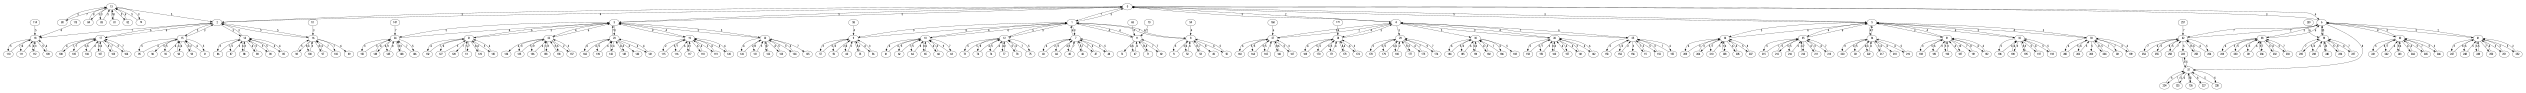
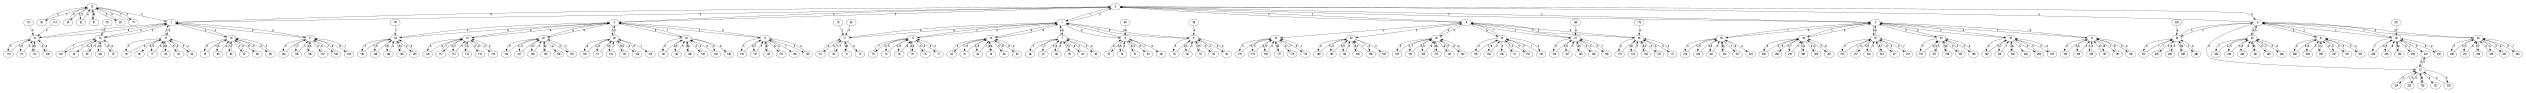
  strict digraph {
    fontname="Roboto Condensed"
    node [fontname="Roboto Condensed"]
    edge [fontname="Roboto Condensed"]
    0
    1
    2
    3
    4
    5
    6
    7
    8
    9
    10
    11
    12
    14
    15
    16
    17
    18
    19
    20
    21
    22
    23
    24
    25
    26
    27
    28
    29
    30
    31
    32
    33
    34
    35
    36
    37
    38
    39
    40
    41
    42
    43
    44
    45
    46
    47
    48
    49
    50
    51
    52
    53
    55
    56
    57
    59
    60
    61
    62
    63
    64
    65
    66
    67
    69
    71
    72
    73
    74
    75
    76
    77
    78
    85
    86
    87
    88
    89
    90
    91
    92
    93
    94
    95
    96
    97
    98
    99
    100
    102
    103
    104
    105
    106
    107
    108
    109
    110
    111
    112
    115
    116
    117
    118
    119
    120
    121
    122
    123
    124
    125
    126
    127
    128
    129
    130
    131
    132
    133
    134
    135
    136
    137
    138
    139
    140
    141
    142
    143
    144
    145
    146
    148
    149
    150
    151
    152
    153
    154
    155
    156
    157
    158
    159
    160
    161
    162
    163
    164
    165
    166
    167
    169
    170
    171
    173
    174
    175
    176
    177
    178
    179
    180
    181
    182
    183
    184
    185
    186
    187
    188
    189
    190
    191
    192
    193
    194
    195
    197
    198
    199
    200
    201
    202
    203
    204
    205
    206
    207
    208
    209
    210
    211
    212
    213
    214
    215
    216
    217
    218
    219
    220
    221
    222
    223
    224
    225
    n209 [label=726]
    227
    228
    229
    230
    231
    232
    233
    234
    235
    236
    237
    238
    240
    241
    242
    243
    244
    245
    246
    247
    248
    249
    250
    251
    252
    253
    254
    255
    256
    258
    257
    13
    79
    80
    81
    82
    83
    84
    54
    58
    68
    70
    101
    113
    114
    147
    168
    172
    239
    0 -> 1 [label=7]
    0 -> 2 [label=4]
    0 -> 3 [label=5]
    0 -> 4 [label=2]
    0 -> 5 [label=3]
    0 -> 6 [label=6]
    1 -> 0 [label=3]
    1 -> 7 [label=8]
    1 -> 8 [label=4]
    1 -> 9 [label=9]
    1 -> 10 [label=6]
    1 -> 11 [label=4]
    1 -> 12 [label=5]
    2 -> 0 [label=3]
    2 -> 14 [label=3]
    2 -> 15 [label=5]
    2 -> 16 [label=5]
    2 -> 17 [label=6]
    2 -> 18 [label=7]
    3 -> 0 [label=5]
    3 -> 19 [label=4]
    3 -> 20 [label=5]
    3 -> 21 [label=3]
    3 -> 22 [label=4]
    3 -> 23 [label=8]
    3 -> 24 [label=5]
    4 -> 0 [label=3]
    4 -> 25 [label=6]
    4 -> 26 [label=3]
    4 -> 27 [label=2]
    4 -> 28 [label=4]
    4 -> 29 [label=5]
    4 -> 30 [label=5]
    5 -> 0 [label=5]
    5 -> 31 [label=3]
    5 -> 32 [label=6]
    5 -> 33 [label=4]
    5 -> 34 [label=5]
    5 -> 35 [label=4]
    5 -> 36 [label=4]
    6 -> 0 [label=3]
    6 -> 37 [label=8]
    6 -> 38 [label=3]
    6 -> 39 [label=5]
    6 -> 40 [label=4]
    6 -> 41 [label=5]
    6 -> 42 [label=7]
    7 -> 1 [label=6]
    7 -> 43 [label=6]
    7 -> 44 [label=3]
    7 -> 45 [label=5]
    7 -> 46 [label=5]
    7 -> 47 [label=7]
    7 -> 48 [label=6]
    8 -> 1 [label=7]
    8 -> 49 [label=8]
    8 -> 50 [label=6]
    8 -> 51 [label=5]
    8 -> 52 [label=6]
    8 -> 53 [label=8]
    9 -> 1 [label=8]
    9 -> 55 [label=5]
    9 -> 56 [label=6]
    9 -> 57 [label=3]
    9 -> 59 [label=4]
    9 -> 60 [label=4]
    10 -> 1 [label=4]
    10 -> 61 [label=4]
    10 -> 62 [label=5]
    10 -> 63 [label=7]
    10 -> 64 [label=5]
    10 -> 65 [label=8]
    10 -> 66 [label=6]
    11 -> 1 [label=6]
    11 -> 67 [label=6]
    11 -> 69 [label=7]
    11 -> 71 [label=6]
    11 -> 72 [label=4]
    12 -> 1 [label=5]
    12 -> 73 [label=5]
    12 -> 74 [label=8]
    12 -> 75 [label=5]
    12 -> 76 [label=5]
    12 -> 77 [label=4]
    12 -> 78 [label=5]
    14 -> 2 [label=3]
    14 -> 85 [label=6]
    14 -> 86 [label=3]
    14 -> 87 [label=2]
    14 -> 88 [label=6]
    14 -> 89 [label=4]
    14 -> 90 [label=5]
    15 -> 2 [label=3]
    15 -> 91 [label=5]
    15 -> 92 [label=5]
    15 -> 93 [label=5]
    15 -> 94 [label=4]
    15 -> 95 [label=5]
    15 -> 96 [label=5]
    16 -> 2 [label=5]
    16 -> 97 [label=8]
    16 -> 98 [label=5]
    16 -> 99 [label=6]
    16 -> 100 [label=4]
    16 -> 102 [label=7]
    17 -> 2 [label=6]
    17 -> 103 [label=8]
    17 -> 104 [label=5]
    17 -> 105 [label=7]
    17 -> 106 [label=6]
    17 -> 107 [label=3]
    17 -> 108 [label=7]
+   18 -> 2 [label=4]
    18 -> 109 [label=5]
    18 -> 110 [label=5]
    18 -> 111 [label=6]
    18 -> 112 [label=4]
    19 -> 3 [label=8]
    19 -> 115 [label=2]
    19 -> 116 [label=7]
    19 -> 117 [label=4]
    19 -> 118 [label=6]
    19 -> 119 [label=2]
    19 -> 120 [label=6]
    20 -> 3 [label=3]
    20 -> 121 [label=8]
    20 -> 122 [label=5]
    20 -> 123 [label=4]
    20 -> 124 [label=3]
    20 -> 125 [label=7]
    20 -> 126 [label=4]
    21 -> 3 [label=6]
    21 -> 127 [label=6]
    21 -> 128 [label=7]
    21 -> 129 [label=6]
    21 -> 130 [label=5]
    21 -> 131 [label=7]
    21 -> 132 [label=4]
    22 -> 3 [label=6]
    22 -> 133 [label=6]
    22 -> 134 [label=4]
    22 -> 135 [label=3]
    22 -> 136 [label=9]
    22 -> 137 [label=2]
    22 -> 138 [label=3]
    23 -> 3 [label=7]
    23 -> 139 [label=5]
    23 -> 140 [label=4]
    23 -> 141 [label=6]
    23 -> 142 [label=4]
    23 -> 143 [label=4]
    23 -> 144 [label=6]
    24 -> 3 [label=4]
    24 -> 145 [label=3]
    24 -> 146 [label=5]
    24 -> 148 [label=8]
    24 -> 149 [label=6]
    24 -> 150 [label=3]
    25 -> 4 [label=7]
    25 -> 151 [label=7]
    25 -> 152 [label=5]
    25 -> 153 [label=5]
    25 -> 154 [label=4]
    25 -> 155 [label=4]
    25 -> 156 [label=3]
    26 -> 4 [label=4]
    26 -> 157 [label=6]
    26 -> 158 [label=5]
    26 -> 159 [label=7]
    26 -> 160 [label=8]
    26 -> 161 [label=4]
    26 -> 162 [label=6]
    27 -> 4 [label=5]
    27 -> 163 [label=6]
    27 -> 164 [label=5]
    27 -> 165 [label=5]
    27 -> 166 [label=8]
    27 -> 167 [label=5]
    28 -> 4 [label=3]
    28 -> 169 [label=4]
    28 -> 170 [label=2]
    28 -> 171 [label=5]
    28 -> 173 [label=6]
    28 -> 174 [label=6]
    29 -> 175 [label=6]
    29 -> 176 [label=9]
    29 -> 177 [label=5]
    29 -> 178 [label=5]
    29 -> 179 [label=5]
    29 -> 180 [label=4]
    30 -> 181 [label=5]
    30 -> 182 [label=4]
    30 -> 183 [label=5]
    30 -> 184 [label=6]
    30 -> 185 [label=4]
    30 -> 186 [label=4]
    31 -> 5 [label=4]
    31 -> 187 [label=10]
    31 -> 188 [label=3]
    31 -> 189 [label=6]
    31 -> 190 [label=5]
    31 -> 191 [label=7]
    31 -> 192 [label=4]
    32 -> 5 [label=3]
    32 -> 193 [label=5]
    32 -> 194 [label=5]
    32 -> 195 [label=3]
    32 -> 197 [label=5]
    32 -> 198 [label=3]
    33 -> 5 [label=3]
    33 -> 199 [label=3]
    33 -> 200 [label=6]
    33 -> 201 [label=7]
    33 -> 202 [label=6]
    33 -> 203 [label=5]
    33 -> 204 [label=4]
    34 -> 5 [label=6]
    34 -> 205 [label=6]
    34 -> 206 [label=5]
    34 -> 207 [label=5]
    34 -> 208 [label=6]
    34 -> 209 [label=6]
    34 -> 210 [label=7]
    35 -> 5 [label=6]
    35 -> 211 [label=6]
    35 -> 212 [label=5]
    35 -> 213 [label=4]
    35 -> 214 [label=7]
    35 -> 215 [label=5]
    35 -> 216 [label=5]
    36 -> 5 [label=7]
    36 -> 217 [label=1]
    36 -> 218 [label=4]
    36 -> 219 [label=6]
    36 -> 220 [label=9]
    36 -> 221 [label=5]
    36 -> 222 [label=4]
    37 -> 223 [label=4]
    37 -> 224 [label=1]
    37 -> 225 [label=4]
    37 -> n209 [label=3]
    37 -> 227 [label=6]
    37 -> 228 [label=6]
    38 -> 6 [label=6]
    38 -> 229 [label=6]
    38 -> 230 [label=5]
    38 -> 231 [label=5]
    38 -> 232 [label=3]
    38 -> 233 [label=5]
    38 -> 234 [label=7]
    39 -> 6 [label=5]
    39 -> 235 [label=5]
    39 -> 236 [label=5]
    39 -> 237 [label=6]
    39 -> 238 [label=4]
    39 -> 240 [label=7]
    40 -> 6 [label=5]
    40 -> 241 [label=5]
    40 -> 242 [label=7]
    40 -> 243 [label=5]
    40 -> 244 [label=4]
    40 -> 245 [label=5]
    40 -> 246 [label=5]
    41 -> 6 [label=2]
    41 -> 247 [label=3]
    41 -> 248 [label=6]
    41 -> 249 [label=6]
    41 -> 250 [label=7]
    41 -> 251 [label=3]
    41 -> 252 [label=5]
    42 -> 6 [label=2]
    42 -> 223 [label=5]
    42 -> 253 [label=8]
    42 -> 254 [label=7]
    42 -> 255 [label=5]
    42 -> 256 [label=5]
    42 -> 258 [label=5]
    43 -> 7 [label=2]
    44 -> 7 [label=4]
    45 -> 7 [label=7]
    46 -> 7 [label=7]
    47 -> 7 [label=6]
    48 -> 7 [label=5]
    50 -> 8 [label=5]
    51 -> 8 [label=5]
    52 -> 8 [label=6]
    53 -> 8 [label=7]
    55 -> 9 [label=2]
    56 -> 9 [label=3]
    57 -> 9 [label=5]
    59 -> 9 [label=2]
    60 -> 9 [label=5]
    61 -> 10 [label=6]
    62 -> 10 [label=7]
    63 -> 10 [label=9]
    64 -> 10 [label=8]
    65 -> 10 [label=4]
    66 -> 10 [label=4]
    67 -> 11 [label=4]
    69 -> 11 [label=7]
    71 -> 11 [label=8]
    73 -> 12 [label=5]
    74 -> 12 [label=4]
    75 -> 12 [label=7]
    76 -> 12 [label=4]
    77 -> 12 [label=2]
    78 -> 12 [label=4]
    85 -> 14 [label=4]
    86 -> 14 [label=7]
    87 -> 14 [label=3]
    88 -> 14 [label=3]
    89 -> 14 [label=5]
    90 -> 14 [label=5]
    91 -> 15 [label=4]
    92 -> 15 [label=6]
    93 -> 15 [label=2]
    94 -> 15 [label=4]
    95 -> 15 [label=6]
    97 -> 16 [label=4]
    98 -> 16 [label=5]
    100 -> 16 [label=3]
    102 -> 16 [label=7]
    103 -> 17 [label=7]
    104 -> 17 [label=7]
    105 -> 17 [label=5]
    106 -> 17 [label=6]
    107 -> 17 [label=4]
    108 -> 17 [label=4]
    109 -> 18 [label=4]
    110 -> 18 [label=7]
    111 -> 18 [label=5]
    112 -> 18 [label=3]
    115 -> 19 [label=5]
    116 -> 19 [label=6]
    117 -> 19 [label=1]
    118 -> 19 [label=6]
    119 -> 19 [label=6]
    120 -> 19 [label=6]
    121 -> 20 [label=5]
    122 -> 20 [label=7]
    123 -> 20 [label=5]
    124 -> 20 [label=4]
    126 -> 20 [label=2]
    127 -> 21 [label=5]
    129 -> 21 [label=6]
    130 -> 21 [label=4]
    131 -> 21 [label=5]
    132 -> 21 [label=7]
    133 -> 22 [label=3]
    135 -> 22 [label=5]
    136 -> 22 [label=6]
    137 -> 22 [label=3]
    138 -> 22 [label=3]
    139 -> 23 [label=6]
    141 -> 23 [label=4]
    142 -> 23 [label=5]
    143 -> 23 [label=4]
    144 -> 23 [label=6]
    145 -> 24 [label=8]
    146 -> 24 [label=7]
    148 -> 24 [label=3]
    149 -> 24 [label=4]
    150 -> 24 [label=3]
    151 -> 25 [label=2]
    152 -> 25 [label=3]
    153 -> 25 [label=7]
    154 -> 25 [label=2]
    155 -> 25 [label=7]
    157 -> 26 [label=4]
    158 -> 26 [label=5]
    159 -> 26 [label=3]
    160 -> 26 [label=4]
    161 -> 26 [label=3]
    162 -> 26 [label=6]
    163 -> 27 [label=5]
    164 -> 27 [label=5]
    165 -> 27 [label=7]
    166 -> 27 [label=6]
    167 -> 27 [label=3]
    169 -> 28 [label=5]
    170 -> 28 [label=6]
    171 -> 28 [label=4]
    173 -> 28 [label=4]
    174 -> 28 [label=3]
    175 -> 29 [label=7]
    176 -> 29 [label=7]
    177 -> 29 [label=5]
    178 -> 29 [label=5]
    179 -> 29 [label=6]
    180 -> 29 [label=2]
    181 -> 30 [label=4]
    182 -> 30 [label=3]
    184 -> 30 [label=5]
    185 -> 30 [label=6]
    186 -> 30 [label=7]
    187 -> 31 [label=4]
    188 -> 31 [label=5]
    189 -> 31 [label=3]
    190 -> 31 [label=3]
    191 -> 31 [label=8]
    192 -> 31 [label=4]
    193 -> 32 [label=5]
    194 -> 32 [label=4]
    195 -> 32 [label=3]
    197 -> 32 [label=4]
    198 -> 32 [label=4]
    199 -> 33 [label=4]
    200 -> 33 [label=5]
    201 -> 33 [label=7]
    202 -> 33 [label=5]
    204 -> 33 [label=5]
    205 -> 34 [label=6]
    206 -> 34 [label=3]
    207 -> 34 [label=8]
    208 -> 34 [label=1]
    209 -> 34 [label=3]
    210 -> 34 [label=5]
    211 -> 35 [label=3]
    212 -> 35 [label=5]
    213 -> 35 [label=7]
    214 -> 35 [label=4]
    215 -> 35 [label=1]
    216 -> 35 [label=5]
    217 -> 36 [label=4]
    219 -> 36 [label=5]
    220 -> 36 [label=4]
    221 -> 36 [label=4]
    222 -> 36 [label=6]
    223 -> 37 [label=3]
    224 -> 37 [label=6]
    225 -> 37 [label=4]
    n209 -> 37 [label=4]
    228 -> 37 [label=5]
    229 -> 38 [label=3]
    230 -> 38 [label=4]
    231 -> 38 [label=6]
    232 -> 38 [label=6]
    233 -> 38 [label=7]
    234 -> 38 [label=5]
    235 -> 39 [label=7]
    236 -> 39 [label=8]
    237 -> 39 [label=7]
    238 -> 39 [label=6]
    240 -> 39 [label=4]
    241 -> 40 [label=8]
    242 -> 40 [label=4]
    243 -> 40 [label=6]
    244 -> 40 [label=4]
    245 -> 40 [label=7]
    246 -> 40 [label=3]
    247 -> 41 [label=8]
    248 -> 41 [label=5]
    249 -> 41 [label=5]
    250 -> 41 [label=4]
    251 -> 41 [label=2]
    252 -> 41 [label=2]
    253 -> 42 [label=6]
    254 -> 42 [label=4]
    255 -> 42 [label=8]
    256 -> 42 [label=4]
    258 -> 42 [label=7]
    257 -> 42 [label=7]
    13 -> 2 [label=5]
    13 -> 79 [label=3]
    13 -> 80 [label=7]
    13 -> 81 [label=9]
    13 -> 82 [label=5]
    13 -> 83 [label=3]
    13 -> 84 [label=3]
    79 -> 13 [label=5]
    80 -> 13 [label=3]
    81 -> 13 [label=3]
    82 -> 13 [label=6]
    83 -> 13 [label=5]
    84 -> 13 [label=8]
    54 -> 8 [label=4]
    58 -> 9 [label=4]
    68 -> 11 [label=4]
    70 -> 11 [label=2]
    101 -> 16 [label=3]
    113 -> 18 [label=4]
    114 -> 18 [label=5]
    147 -> 24 [label=7]
    168 -> 27 [label=6]
    172 -> 28 [label=4]
    239 -> 39 [label=6]
  }
